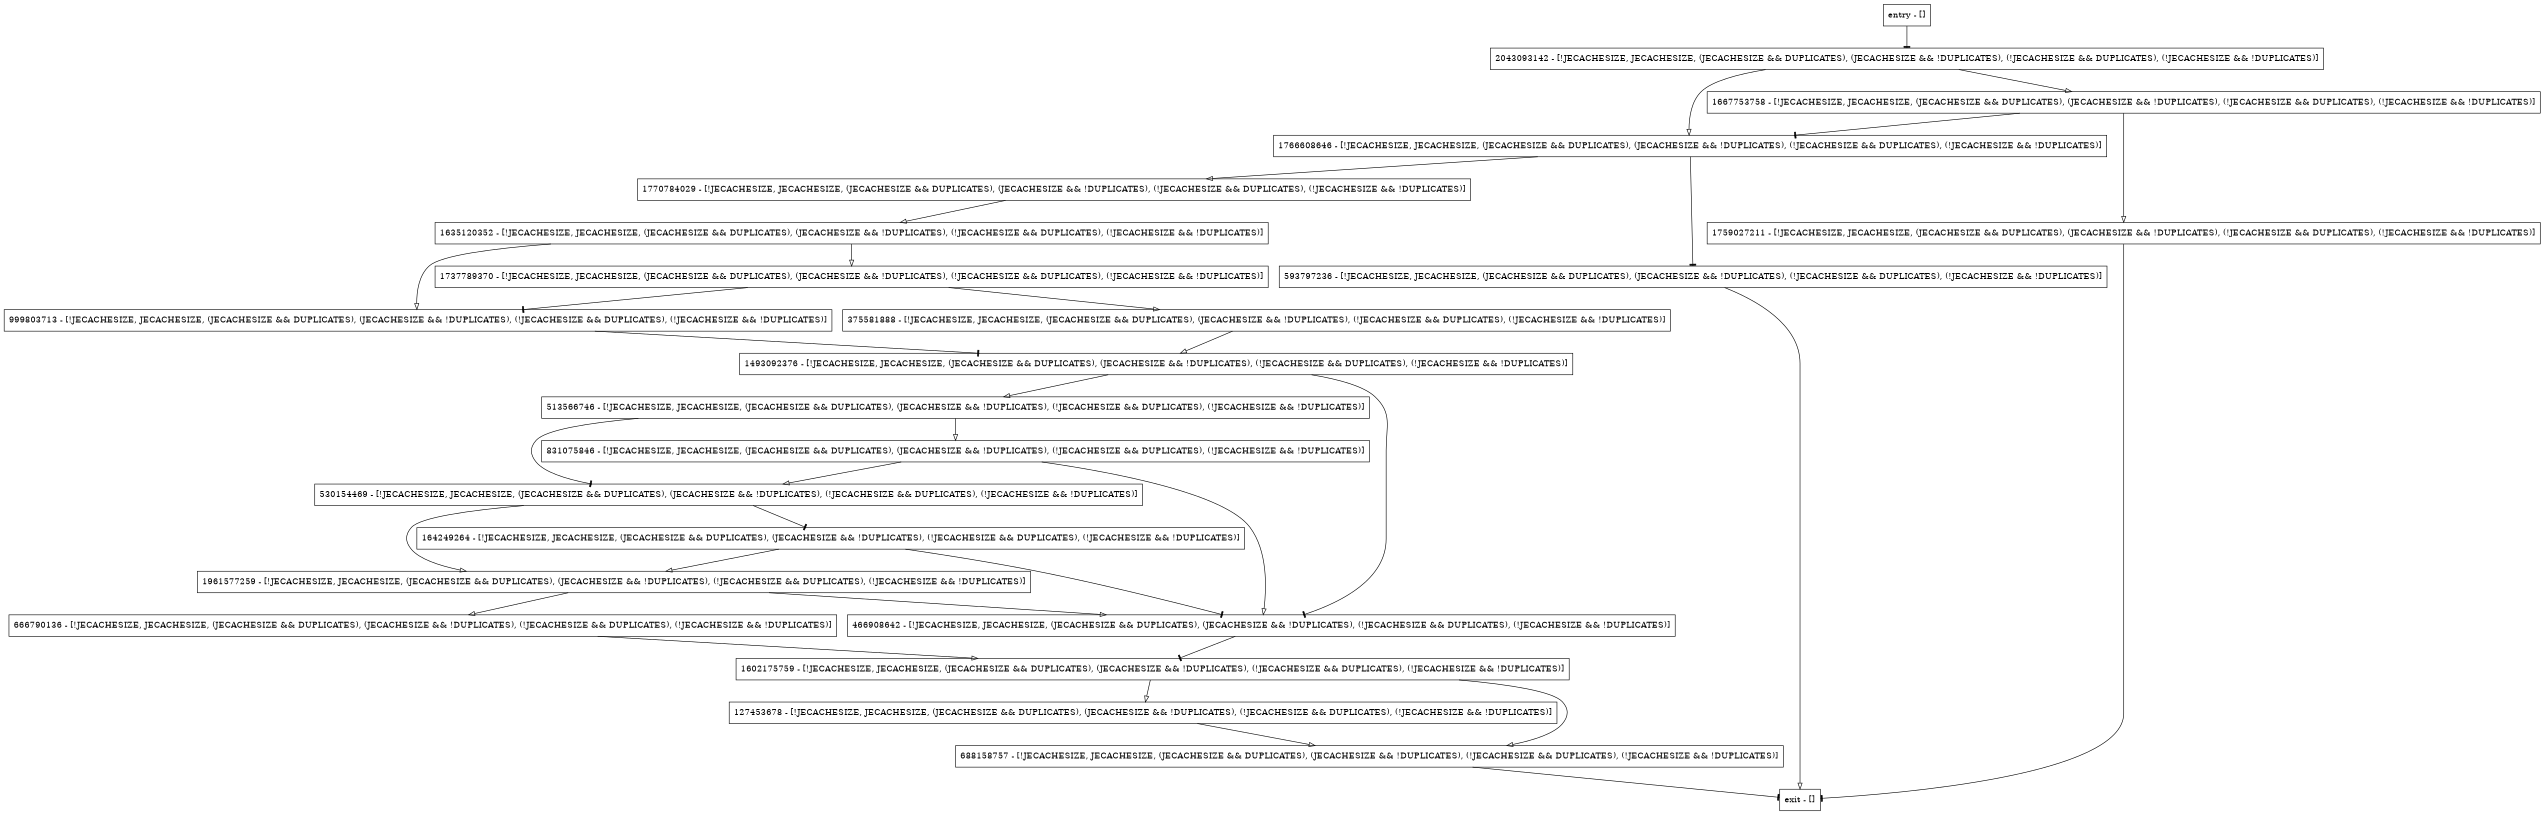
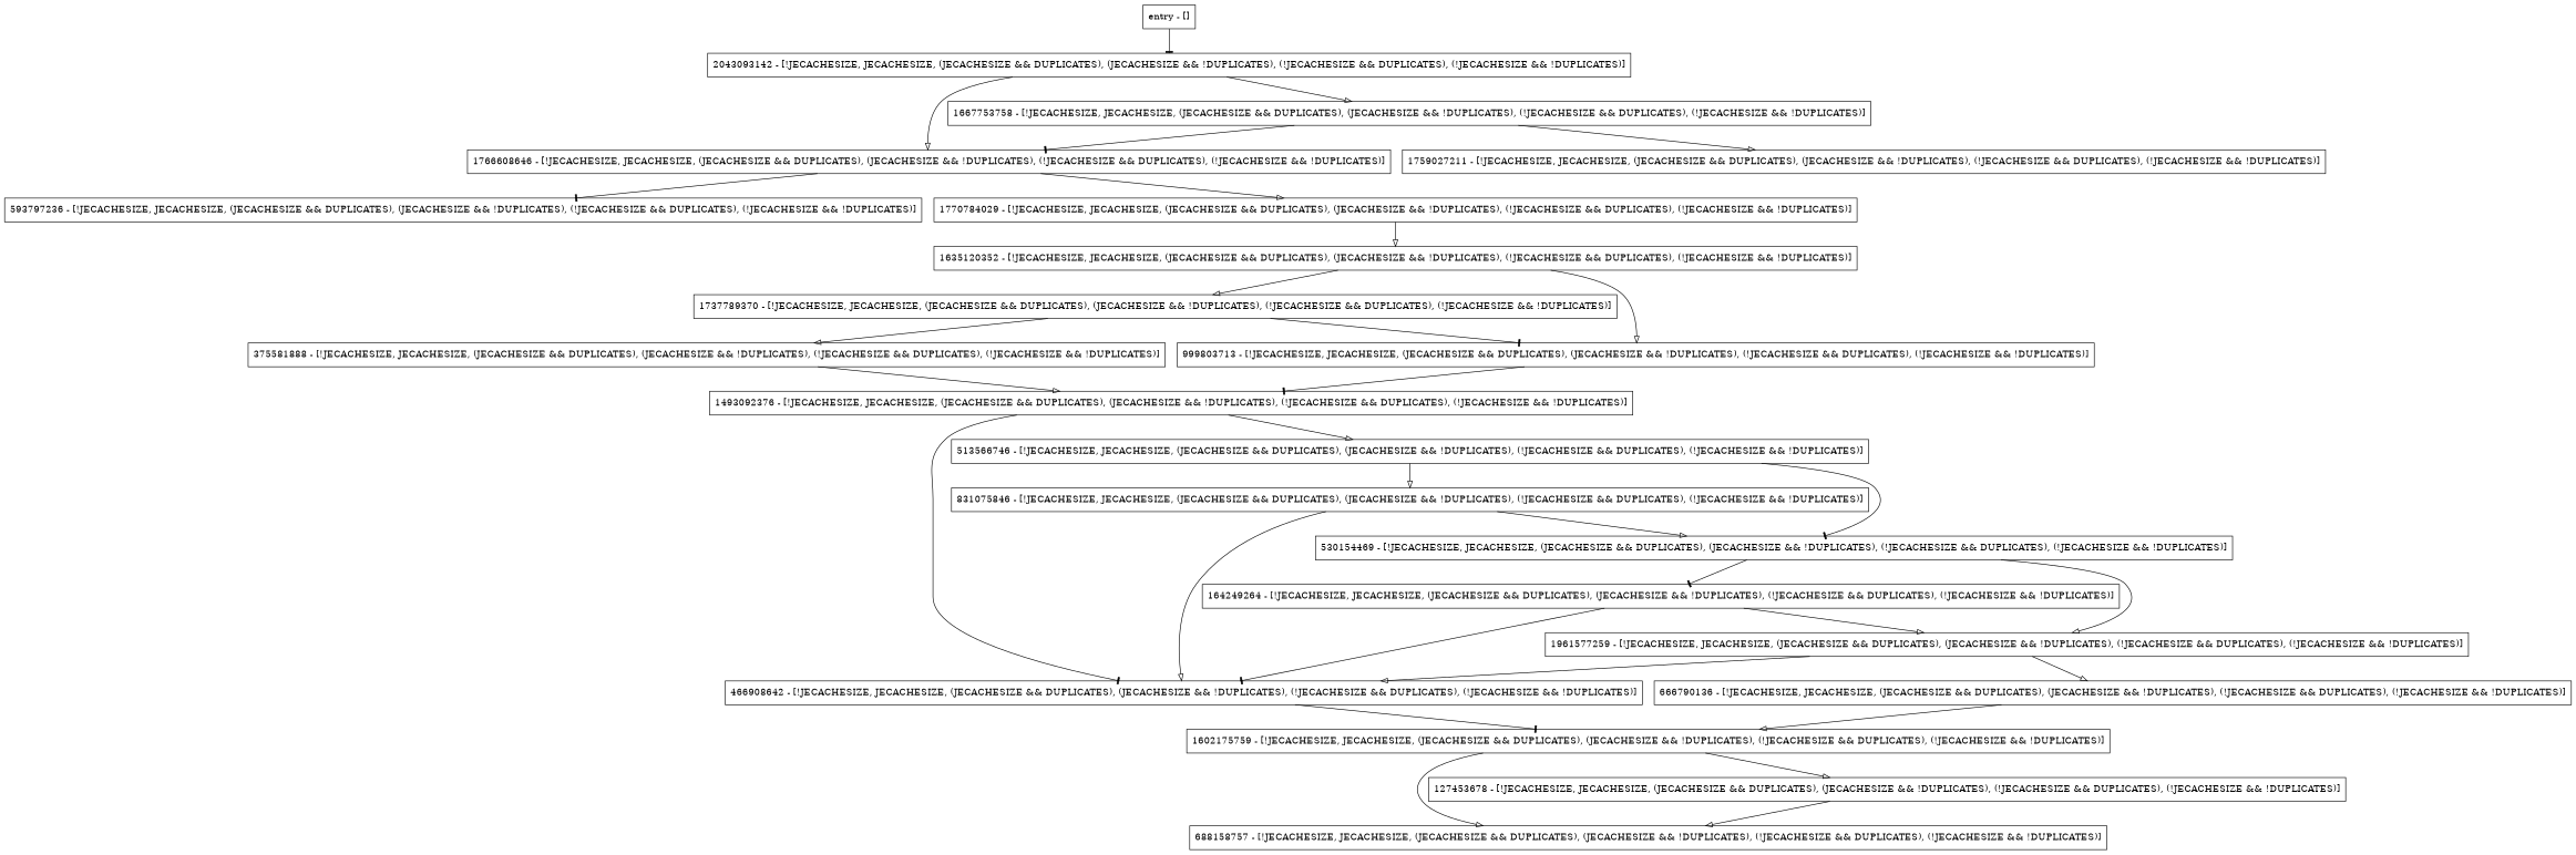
  digraph {
    node [shape=record]
    edge [arrowhead=onormal]
    n1 [label="1759027211 - [!JECACHESIZE, JECACHESIZE, (JECACHESIZE && DUPLICATES), (JECACHESIZE && !DUPLICATES), (!JECACHESIZE && DUPLICATES), (!JECACHESIZE && !DUPLICATES)]"]
-   n2 [label="exit - []"]
    n3 [label="1737789370 - [!JECACHESIZE, JECACHESIZE, (JECACHESIZE && DUPLICATES), (JECACHESIZE && !DUPLICATES), (!JECACHESIZE && DUPLICATES), (!JECACHESIZE && !DUPLICATES)]"]
    n4 [label="375581888 - [!JECACHESIZE, JECACHESIZE, (JECACHESIZE && DUPLICATES), (JECACHESIZE && !DUPLICATES), (!JECACHESIZE && DUPLICATES), (!JECACHESIZE && !DUPLICATES)]"]
    n5 [label="999803713 - [!JECACHESIZE, JECACHESIZE, (JECACHESIZE && DUPLICATES), (JECACHESIZE && !DUPLICATES), (!JECACHESIZE && DUPLICATES), (!JECACHESIZE && !DUPLICATES)]"]
    n6 [label="2043093142 - [!JECACHESIZE, JECACHESIZE, (JECACHESIZE && DUPLICATES), (JECACHESIZE && !DUPLICATES), (!JECACHESIZE && DUPLICATES), (!JECACHESIZE && !DUPLICATES)]"]
    n7 [label="1766608646 - [!JECACHESIZE, JECACHESIZE, (JECACHESIZE && DUPLICATES), (JECACHESIZE && !DUPLICATES), (!JECACHESIZE && DUPLICATES), (!JECACHESIZE && !DUPLICATES)]"]
    n8 [label="1667753758 - [!JECACHESIZE, JECACHESIZE, (JECACHESIZE && DUPLICATES), (JECACHESIZE && !DUPLICATES), (!JECACHESIZE && DUPLICATES), (!JECACHESIZE && !DUPLICATES)]"]
    n9 [label="1961577259 - [!JECACHESIZE, JECACHESIZE, (JECACHESIZE && DUPLICATES), (JECACHESIZE && !DUPLICATES), (!JECACHESIZE && DUPLICATES), (!JECACHESIZE && !DUPLICATES)]"]
    n10 [label="666790136 - [!JECACHESIZE, JECACHESIZE, (JECACHESIZE && DUPLICATES), (JECACHESIZE && !DUPLICATES), (!JECACHESIZE && DUPLICATES), (!JECACHESIZE && !DUPLICATES)]"]
    n11 [label="466908642 - [!JECACHESIZE, JECACHESIZE, (JECACHESIZE && DUPLICATES), (JECACHESIZE && !DUPLICATES), (!JECACHESIZE && DUPLICATES), (!JECACHESIZE && !DUPLICATES)]"]
    n12 [label="530154469 - [!JECACHESIZE, JECACHESIZE, (JECACHESIZE && DUPLICATES), (JECACHESIZE && !DUPLICATES), (!JECACHESIZE && DUPLICATES), (!JECACHESIZE && !DUPLICATES)]"]
    n13 [label="164249264 - [!JECACHESIZE, JECACHESIZE, (JECACHESIZE && DUPLICATES), (JECACHESIZE && !DUPLICATES), (!JECACHESIZE && DUPLICATES), (!JECACHESIZE && !DUPLICATES)]"]
    n14 [label="688158757 - [!JECACHESIZE, JECACHESIZE, (JECACHESIZE && DUPLICATES), (JECACHESIZE && !DUPLICATES), (!JECACHESIZE && DUPLICATES), (!JECACHESIZE && !DUPLICATES)]"]
    n15 [label="593797236 - [!JECACHESIZE, JECACHESIZE, (JECACHESIZE && DUPLICATES), (JECACHESIZE && !DUPLICATES), (!JECACHESIZE && DUPLICATES), (!JECACHESIZE && !DUPLICATES)]"]
    n16 [label="831075846 - [!JECACHESIZE, JECACHESIZE, (JECACHESIZE && DUPLICATES), (JECACHESIZE && !DUPLICATES), (!JECACHESIZE && DUPLICATES), (!JECACHESIZE && !DUPLICATES)]"]
    n17 [label="1602175759 - [!JECACHESIZE, JECACHESIZE, (JECACHESIZE && DUPLICATES), (JECACHESIZE && !DUPLICATES), (!JECACHESIZE && DUPLICATES), (!JECACHESIZE && !DUPLICATES)]"]
    n18 [label="1635120352 - [!JECACHESIZE, JECACHESIZE, (JECACHESIZE && DUPLICATES), (JECACHESIZE && !DUPLICATES), (!JECACHESIZE && DUPLICATES), (!JECACHESIZE && !DUPLICATES)]"]
    n19 [label="entry - []"]
    n20 [label="1493092376 - [!JECACHESIZE, JECACHESIZE, (JECACHESIZE && DUPLICATES), (JECACHESIZE && !DUPLICATES), (!JECACHESIZE && DUPLICATES), (!JECACHESIZE && !DUPLICATES)]"]
    n21 [label="127453678 - [!JECACHESIZE, JECACHESIZE, (JECACHESIZE && DUPLICATES), (JECACHESIZE && !DUPLICATES), (!JECACHESIZE && DUPLICATES), (!JECACHESIZE && !DUPLICATES)]"]
    n22 [label="1770784029 - [!JECACHESIZE, JECACHESIZE, (JECACHESIZE && DUPLICATES), (JECACHESIZE && !DUPLICATES), (!JECACHESIZE && DUPLICATES), (!JECACHESIZE && !DUPLICATES)]"]
    n23 [label="513566746 - [!JECACHESIZE, JECACHESIZE, (JECACHESIZE && DUPLICATES), (JECACHESIZE && !DUPLICATES), (!JECACHESIZE && DUPLICATES), (!JECACHESIZE && !DUPLICATES)]"]
-   n1 -> n2 [arrowhead=tee]
    n3 -> n4
    n3 -> n5 [arrowhead=tee]
    n4 -> n20
    n5 -> n20 [arrowhead=tee]
    n6 -> n7
    n6 -> n8
    n7 -> n15 [arrowhead=tee]
    n7 -> n22
    n8 -> n1
    n8 -> n7 [arrowhead=tee]
    n9 -> n10
    n9 -> n11
    n10 -> n17
    n11 -> n17 [arrowhead=tee]
    n12 -> n9
    n12 -> n13 [arrowhead=tee]
    n13 -> n9
    n13 -> n11 [arrowhead=tee]
-   n14 -> n2 [arrowhead=tee]
-   n15 -> n2
    n16 -> n11
    n16 -> n12
    n17 -> n14
    n17 -> n21
    n18 -> n3
    n18 -> n5
    n19 -> n6 [arrowhead=tee]
    n20 -> n11 [arrowhead=tee]
    n20 -> n23
    n21 -> n14
    n22 -> n18
    n23 -> n12 [arrowhead=tee]
    n23 -> n16
  }
